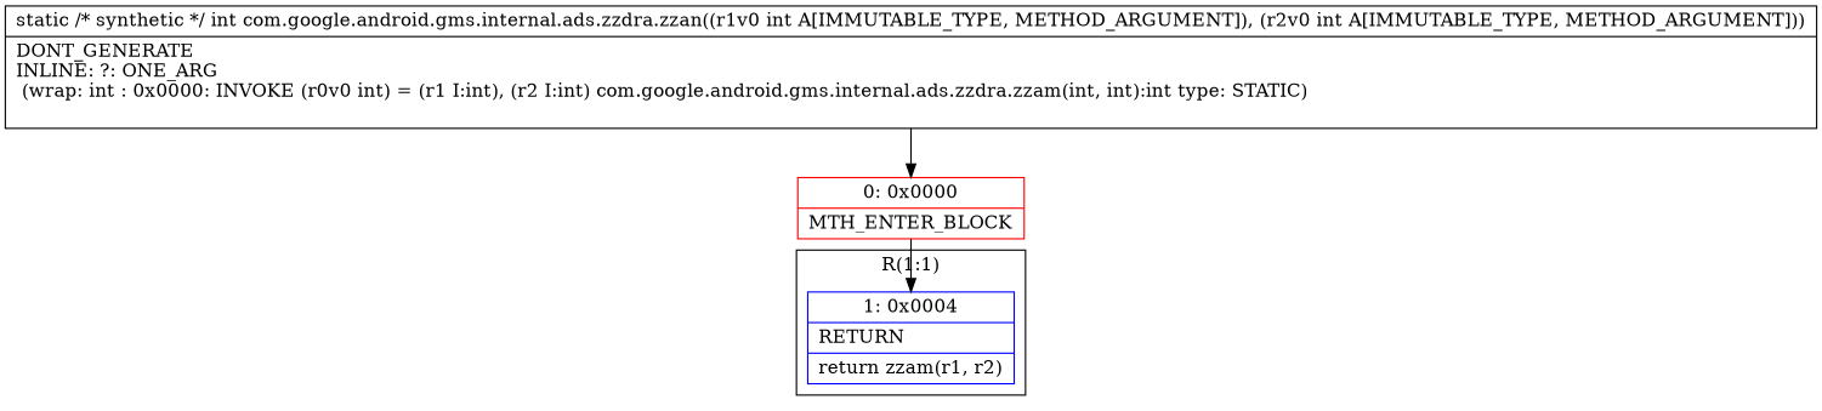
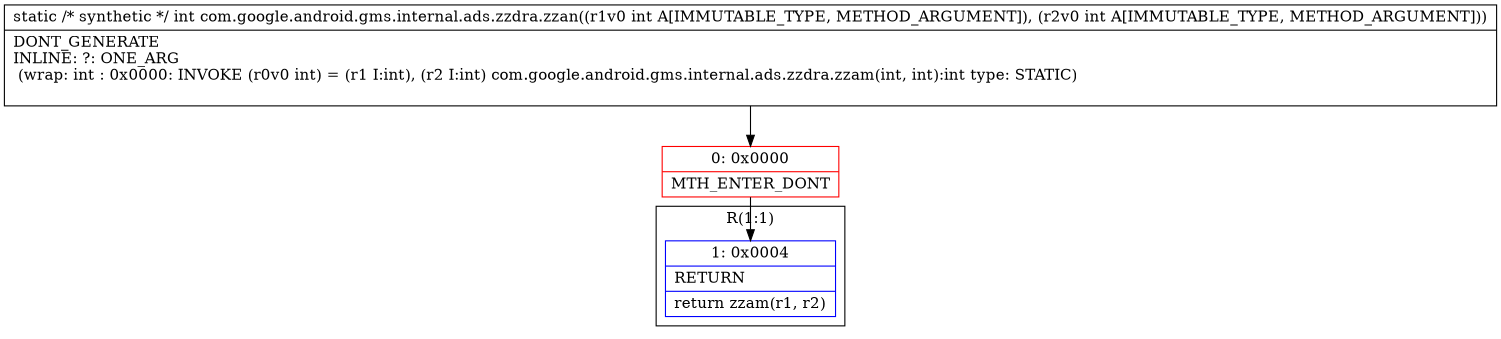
  digraph {
    node [shape=record]
    n1 [color=blue label="{1\:\ 0x0004|RETURN\l|return zzam(r1, r2)\l}"]
-   n2 [color=red label="{0\:\ 0x0000|MTH_ENTER_BLOCK\l}"]
+   n2 [color=red label="{0\:\ 0x0000|MTH_ENTER_DONT\l}"]
    n3 [label="{static \/* synthetic *\/ int com.google.android.gms.internal.ads.zzdra.zzan((r1v0 int A[IMMUTABLE_TYPE, METHOD_ARGUMENT]), (r2v0 int A[IMMUTABLE_TYPE, METHOD_ARGUMENT]))  | DONT_GENERATE\lINLINE: ?: ONE_ARG  \l  (wrap: int : 0x0000: INVOKE  (r0v0 int) = (r1 I:int), (r2 I:int) com.google.android.gms.internal.ads.zzdra.zzam(int, int):int type: STATIC)\l\l}"]
    subgraph cluster_1 {
      label="R(1:1)"
      n1
    }
    n2 -> n1
    n3 -> n2
  }
